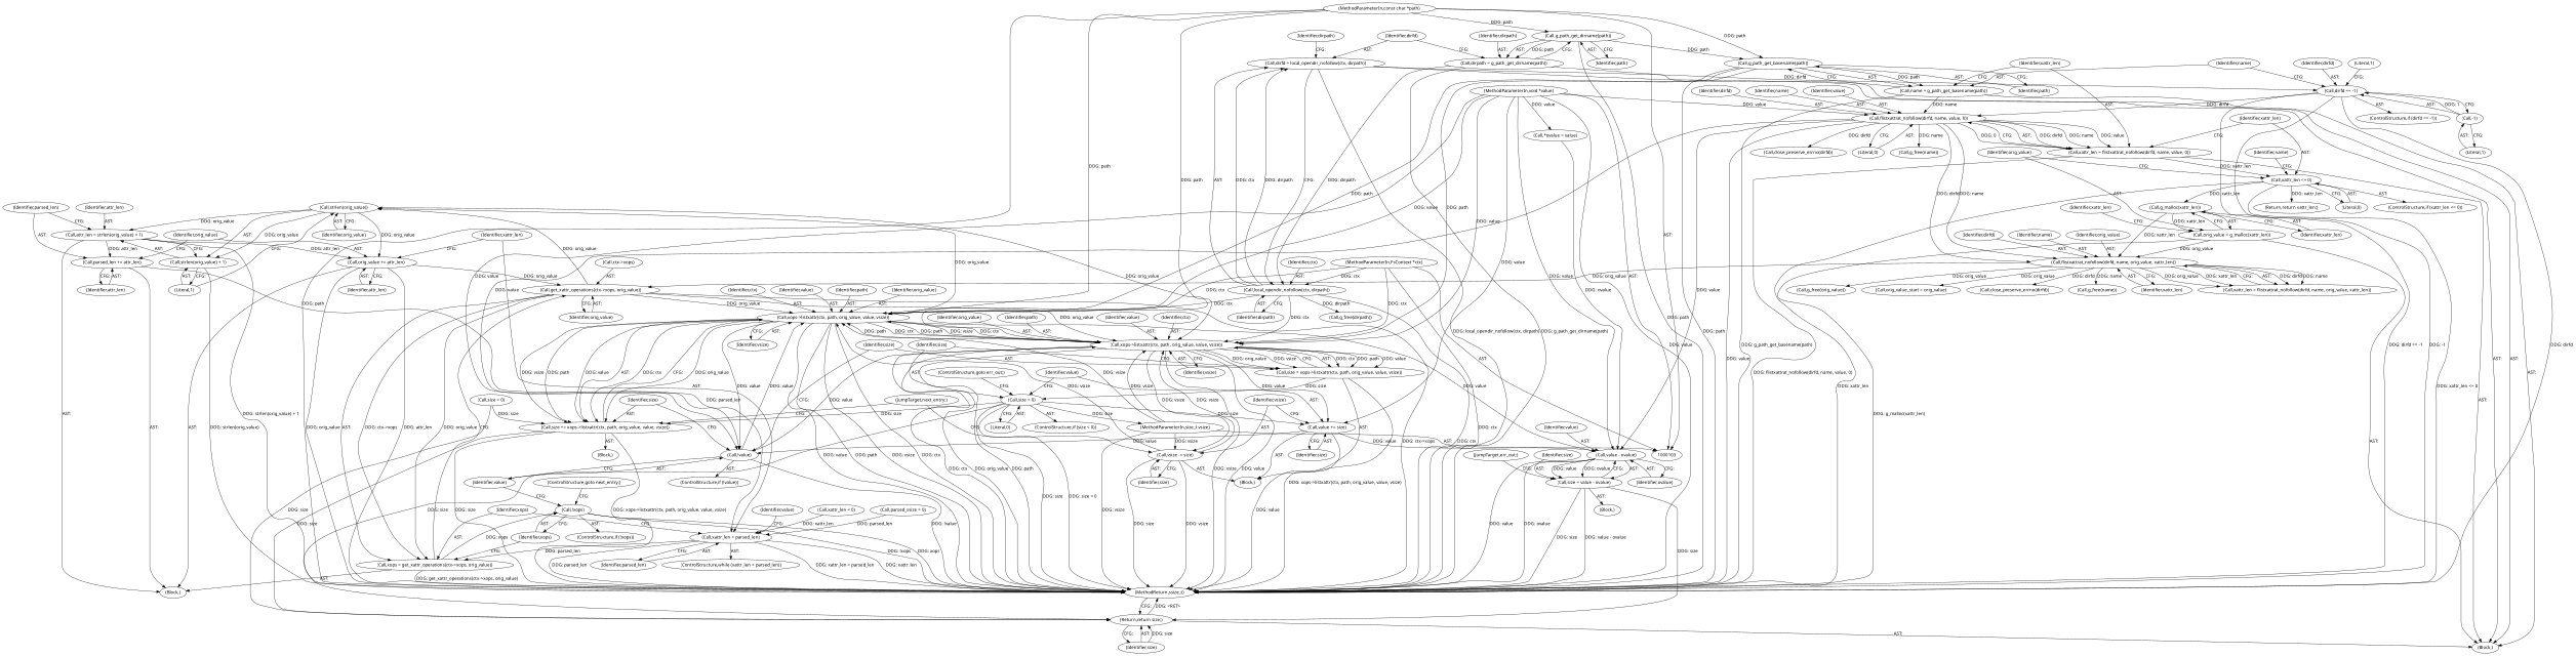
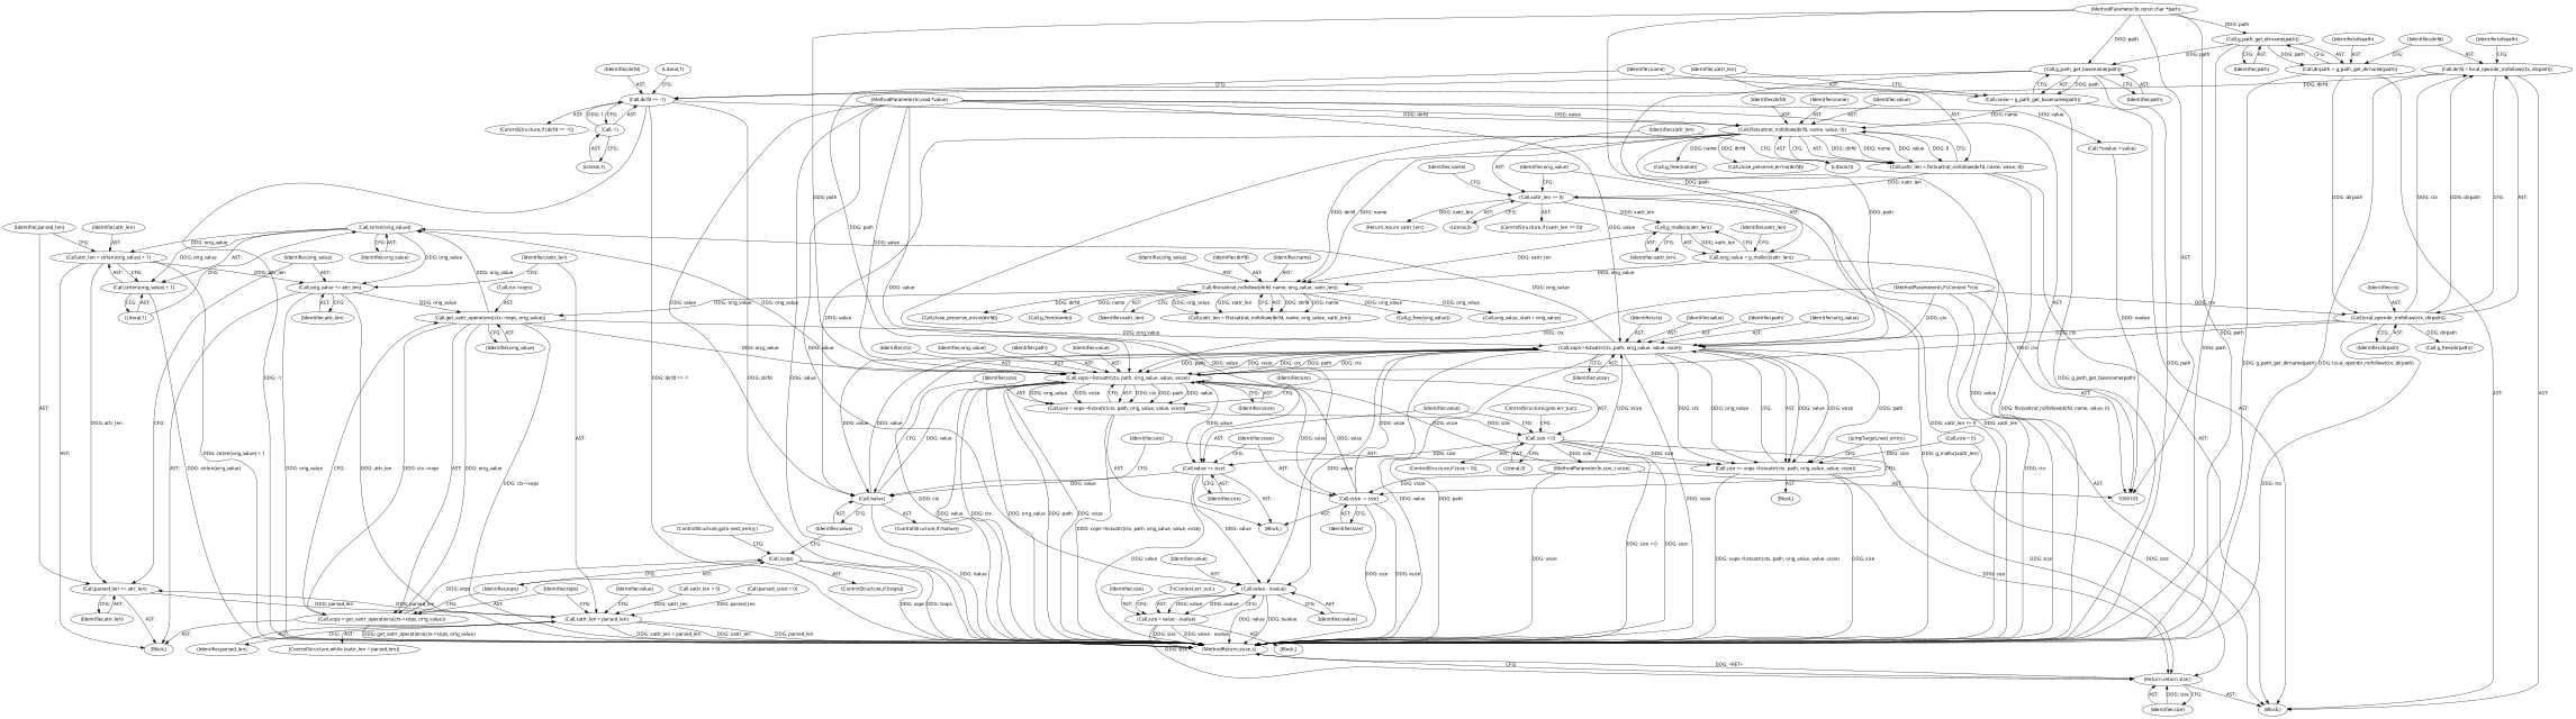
  digraph {
    fontname="Noto Sans"
    node [fontname="Noto Sans"]
    edge [fontname="Noto Sans"]
    n1 [label="(Call,strlen(orig_value))"]
    n2 [label="(Call,orig_value += attr_len)"]
    n3 [label="(Call,attr_len = strlen(orig_value) + 1)"]
    n4 [label="(Call,strlen(orig_value) + 1)"]
    n5 [label="(Identifier,orig_value)"]
    n6 [label="(MethodReturn,ssize_t)"]
    n7 [label="(Call,get_xattr_operations(ctx->xops, orig_value))"]
    n8 [label="(Block,)"]
    n9 [label="(Identifier,attr_len)"]
    n10 [label="(Call,parsed_len += attr_len)"]
    n11 [label="(Literal,1)"]
    n12 [label="(Call,xops->listxattr(ctx, path, orig_value, value, vsize))"]
    n13 [label="(Call,xops->listxattr(ctx, path, orig_value, value, vsize))"]
    n14 [label="(Call,!value)"]
    n15 [label="(Call,size += xops->listxattr(ctx, path, orig_value, value, vsize))"]
    n16 [label="(Call,value - ovalue)"]
    n17 [label="(Identifier,vsize)"]
    n18 [label="(Call,value += size)"]
    n19 [label="(Call,size = xops->listxattr(ctx, path, orig_value, value, vsize))"]
    n20 [label="(Call,vsize -= size)"]
    n21 [label="(Identifier,vsize)"]
    n22 [label="(Identifier,value)"]
    n23 [label="(ControlStructure,if (!value))"]
    n24 [label="(Return,return size;)"]
    n25 [label="(Block,)"]
    n26 [label="(Call,size = value - ovalue)"]
    n27 [label="(Identifier,ovalue)"]
    n28 [label="(Block,)"]
    n29 [label="(Identifier,size)"]
    n30 [label="(Call,size < 0)"]
    n31 [label="(Identifier,size)"]
    n32 [label="(Call,local_opendir_nofollow(ctx, dirpath))"]
    n33 [label="(Call,dirfd = local_opendir_nofollow(ctx, dirpath))"]
    n34 [label="(Call,g_free(dirpath))"]
    n35 [label="(Identifier,dirpath)"]
    n36 [label="(Block,)"]
    n37 [label="(Call,dirfd == -1)"]
    n38 [label="(MethodParameterIn,FsContext *ctx)"]
    1000103
    n40 [label="(Call,dirpath = g_path_get_dirname(path))"]
    n41 [label="(Call,g_path_get_dirname(path))"]
    n42 [label="(Call,g_path_get_basename(path))"]
    n43 [label="(Identifier,path)"]
    n44 [label="(Call,name = g_path_get_basename(path))"]
    n45 [label="(Identifier,path)"]
    n46 [label="(MethodParameterIn,const char *path)"]
    n47 [label="(Call,flistxattrat_nofollow(dirfd, name, value, 0))"]
    n48 [label="(Call,xops = get_xattr_operations(ctx->xops, orig_value))"]
    n49 [label="(Identifier,orig_value)"]
    n50 [label="(Call,!xops)"]
    n51 [label="(Call,xattr_len > parsed_len)"]
    n52 [label="(Identifier,attr_len)"]
    n53 [label="(Call,flistxattrat_nofollow(dirfd, name, orig_value, xattr_len))"]
    n54 [label="(Call,g_free(orig_value))"]
    n55 [label="(Call,orig_value_start = orig_value)"]
    n56 [label="(Call,close_preserve_errno(dirfd))"]
    n57 [label="(Call,g_free(name))"]
    n58 [label="(Identifier,xattr_len)"]
    n59 [label="(Call,xattr_len = flistxattrat_nofollow(dirfd, name, orig_value, xattr_len))"]
    n60 [label="(Call,xattr_len = flistxattrat_nofollow(dirfd, name, value, 0))"]
    n61 [label="(Call,g_free(name))"]
    n62 [label="(Call,close_preserve_errno(dirfd))"]
    n63 [label="(Literal,0)"]
    n64 [label="(Call,xattr_len <= 0)"]
    n65 [label="(Call,-1)"]
    n66 [label="(ControlStructure,if (dirfd == -1))"]
    n67 [label="(Literal,1)"]
    n68 [label="(MethodParameterIn,void *value)"]
    n69 [label="(Call,*ovalue = value)"]
    n70 [label="(Call,orig_value = g_malloc(xattr_len))"]
    n71 [label="(Call,g_malloc(xattr_len))"]
    n72 [label="(Identifier,xattr_len)"]
    n73 [label="(Literal,0)"]
    n74 [label="(ControlStructure,if (xattr_len <= 0))"]
    n75 [label="(Return,return xattr_len;)"]
    n76 [label="(Literal,0)"]
    n77 [label="(ControlStructure,if (size < 0))"]
    n78 [label="(MethodParameterIn,size_t vsize)"]
    n79 [label="(Identifier,size)"]
    n80 [label="(ControlStructure,while (xattr_len > parsed_len))"]
    n81 [label="(Identifier,parsed_len)"]
    n82 [label="(Identifier,xops)"]
    n83 [label="(ControlStructure,if (!xops))"]
    n84 [label="(Block,)"]
    n85 [label="(Identifier,name)"]
    n86 [label="(Identifier,dirfd)"]
    n87 [label="(Identifier,value)"]
    n88 [label="(JumpTarget,next_entry:)"]
    n89 [label="(Identifier,xattr_len)"]
    n90 [label="(Identifier,name)"]
    n91 [label="(Identifier,xattr_len)"]
    n92 [label="(Identifier,dirfd)"]
    n93 [label="(Identifier,orig_value)"]
    n94 [label="(Identifier,name)"]
    n95 [label="(Identifier,orig_value)"]
    n96 [label="(ControlStructure,goto err_out;)"]
    n97 [label="(Identifier,dirfd)"]
    n98 [label="(Literal,1)"]
    n99 [label="(Identifier,value)"]
    n100 [label="(Identifier,xops)"]
    n101 [label="(Identifier,ctx)"]
    n102 [label="(Identifier,dirpath)"]
    n103 [label="(Identifier,size)"]
    n104 [label="(Identifier,orig_value)"]
    n105 [label="(Call,ctx->xops)"]
    n106 [label="(Identifier,size)"]
    n107 [label="(Identifier,size)"]
    n108 [label="(Identifier,size)"]
    n109 [label="(Identifier,path)"]
    n110 [label="(Identifier,name)"]
    n111 [label="(Identifier,value)"]
    n112 [label="(Identifier,orig_value)"]
    n113 [label="(Call,xattr_len < 0)"]
    n114 [label="(ControlStructure,goto next_entry;)"]
    n115 [label="(Identifier,xattr_len)"]
    n116 [label="(Call,parsed_ssize = 0)"]
    n117 [label="(Identifier,dirpath)"]
    n118 [label="(Identifier,ctx)"]
    n119 [label="(Identifier,value)"]
    n120 [label="(Call,size = 0)"]
    n121 [label="(Identifier,orig_value)"]
    n122 [label="(Identifier,ctx)"]
    n123 [label="(Identifier,path)"]
    n124 [label="(Identifier,vsize)"]
    n125 [label="(Identifier,value)"]
    n126 [label="(Identifier,xattr_len)"]
-   n127 [label="(JumpTarget,err_out:)"]
+   n127 [label="(FsContext,err_out:)"]
    n128 [label="(Identifier,parsed_len)"]
    n129 [label="(Identifier,dirfd)"]
    n130 [label="(Identifier,attr_len)"]
    n131 [label="(Identifier,value)"]
    n1 -> n2 [label="DDG: orig_value"]
    n1 -> n3 [label="DDG: orig_value"]
    n1 -> n4 [label="AST: "]
    n1 -> n4 [label="DDG: orig_value"]
    n1 -> n5 [label="CFG: "]
    n2 -> n6 [label="DDG: attr_len"]
    n2 -> n6 [label="DDG: orig_value"]
    n2 -> n7 [label="DDG: orig_value"]
    n2 -> n8 [label="AST: "]
    n2 -> n9 [label="CFG: "]
    n3 -> n2 [label="DDG: attr_len"]
    n3 -> n4 [label="CFG: "]
    n3 -> n6 [label="DDG: strlen(orig_value) + 1"]
    n3 -> n8 [label="AST: "]
    n3 -> n10 [label="DDG: attr_len"]
    n4 -> n3 [label="AST: "]
    n4 -> n6 [label="DDG: strlen(orig_value)"]
    n4 -> n11 [label="CFG: "]
    n5 -> n1 [label="AST: "]
    n6 -> n24 [label="CFG: "]
    n7 -> n1 [label="DDG: orig_value"]
    n7 -> n6 [label="DDG: ctx->xops"]
    n7 -> n12 [label="DDG: orig_value"]
    n7 -> n13 [label="DDG: orig_value"]
    n7 -> n48 [label="AST: "]
    n7 -> n48 [label="DDG: ctx->xops"]
    n7 -> n48 [label="DDG: orig_value"]
    n7 -> n49 [label="CFG: "]
    n9 -> n2 [label="AST: "]
    n10 -> n8 [label="AST: "]
    n10 -> n51 [label="DDG: parsed_len"]
    n10 -> n52 [label="CFG: "]
    n11 -> n1 [label="CFG: "]
    n11 -> n4 [label="AST: "]
    n12 -> n1 [label="DDG: orig_value"]
    n12 -> n6 [label="DDG: vsize"]
    n12 -> n6 [label="DDG: ctx"]
    n12 -> n6 [label="DDG: value"]
    n12 -> n6 [label="DDG: path"]
    n12 -> n13 [label="DDG: ctx"]
    n12 -> n13 [label="DDG: path"]
    n12 -> n13 [label="DDG: vsize"]
    n12 -> n14 [label="DDG: value"]
    n12 -> n15 [label="AST: "]
    n12 -> n15 [label="DDG: path"]
    n12 -> n15 [label="DDG: value"]
    n12 -> n15 [label="DDG: vsize"]
    n12 -> n15 [label="DDG: ctx"]
    n12 -> n15 [label="DDG: orig_value"]
    n12 -> n16 [label="DDG: value"]
    n12 -> n17 [label="CFG: "]
    n13 -> n1 [label="DDG: orig_value"]
    n13 -> n6 [label="DDG: vsize"]
    n13 -> n6 [label="DDG: value"]
    n13 -> n6 [label="DDG: ctx"]
    n13 -> n6 [label="DDG: orig_value"]
    n13 -> n6 [label="DDG: path"]
    n13 -> n12 [label="DDG: ctx"]
    n13 -> n12 [label="DDG: path"]
    n13 -> n18 [label="DDG: value"]
    n13 -> n19 [label="AST: "]
    n13 -> n19 [label="DDG: ctx"]
    n13 -> n19 [label="DDG: path"]
    n13 -> n19 [label="DDG: value"]
    n13 -> n19 [label="DDG: orig_value"]
    n13 -> n19 [label="DDG: vsize"]
    n13 -> n20 [label="DDG: vsize"]
    n13 -> n21 [label="CFG: "]
    n14 -> n6 [label="DDG: !value"]
    n14 -> n12 [label="DDG: value"]
    n14 -> n13 [label="DDG: value"]
    n14 -> n22 [label="CFG: "]
    n14 -> n23 [label="AST: "]
    n15 -> n6 [label="DDG: size"]
    n15 -> n6 [label="DDG: xops->listxattr(ctx, path, orig_value, value, vsize)"]
    n15 -> n12 [label="CFG: "]
    n15 -> n24 [label="DDG: size"]
    n15 -> n25 [label="AST: "]
    n16 -> n6 [label="DDG: value"]
    n16 -> n6 [label="DDG: ovalue"]
    n16 -> n26 [label="AST: "]
    n16 -> n26 [label="DDG: value"]
    n16 -> n26 [label="DDG: ovalue"]
    n16 -> n27 [label="CFG: "]
    n17 -> n12 [label="AST: "]
    n18 -> n6 [label="DDG: value"]
    n18 -> n14 [label="DDG: value"]
    n18 -> n16 [label="DDG: value"]
    n18 -> n28 [label="AST: "]
    n18 -> n29 [label="CFG: "]
    n19 -> n6 [label="DDG: xops->listxattr(ctx, path, orig_value, value, vsize)"]
    n19 -> n13 [label="CFG: "]
    n19 -> n28 [label="AST: "]
    n19 -> n30 [label="DDG: size"]
    n20 -> n6 [label="DDG: vsize"]
    n20 -> n6 [label="DDG: size"]
    n20 -> n12 [label="DDG: vsize"]
    n20 -> n13 [label="DDG: vsize"]
    n20 -> n28 [label="AST: "]
    n20 -> n31 [label="CFG: "]
    n21 -> n13 [label="AST: "]
    n22 -> n14 [label="AST: "]
    n22 -> n50 [label="CFG: "]
    n24 -> n6 [label="DDG: <RET>"]
    n24 -> n36 [label="AST: "]
    n24 -> n79 [label="CFG: "]
    n26 -> n6 [label="DDG: value - ovalue"]
    n26 -> n6 [label="DDG: size"]
    n26 -> n16 [label="CFG: "]
    n26 -> n24 [label="DDG: size"]
    n26 -> n84 [label="AST: "]
    n27 -> n16 [label="AST: "]
    n29 -> n18 [label="AST: "]
    n30 -> n6 [label="DDG: size < 0"]
    n30 -> n6 [label="DDG: size"]
    n30 -> n15 [label="DDG: size"]
    n30 -> n18 [label="DDG: size"]
    n30 -> n24 [label="DDG: size"]
    n30 -> n76 [label="CFG: "]
    n30 -> n77 [label="AST: "]
    n30 -> n78 [label="DDG: size"]
    n31 -> n20 [label="AST: "]
    n32 -> n6 [label="DDG: ctx"]
    n32 -> n12 [label="DDG: ctx"]
    n32 -> n13 [label="DDG: ctx"]
    n32 -> n33 [label="AST: "]
    n32 -> n33 [label="DDG: ctx"]
    n32 -> n33 [label="DDG: dirpath"]
    n32 -> n34 [label="DDG: dirpath"]
    n32 -> n35 [label="CFG: "]
    n33 -> n6 [label="DDG: local_opendir_nofollow(ctx, dirpath)"]
    n33 -> n32 [label="CFG: "]
    n33 -> n36 [label="AST: "]
    n33 -> n37 [label="DDG: dirfd"]
    n35 -> n32 [label="AST: "]
    n37 -> n6 [label="DDG: dirfd"]
    n37 -> n6 [label="DDG: dirfd == -1"]
    n37 -> n6 [label="DDG: -1"]
    n37 -> n47 [label="DDG: dirfd"]
    n37 -> n65 [label="CFG: "]
    n37 -> n66 [label="AST: "]
    n38 -> n6 [label="DDG: ctx"]
    n38 -> n12 [label="DDG: ctx"]
    n38 -> n13 [label="DDG: ctx"]
    n38 -> n32 [label="DDG: ctx"]
    n38 -> 1000103 [label="AST: "]
    n40 -> n6 [label="DDG: g_path_get_dirname(path)"]
    n40 -> n32 [label="DDG: dirpath"]
    n40 -> n36 [label="AST: "]
    n40 -> n41 [label="CFG: "]
    n41 -> n6 [label="DDG: path"]
    n41 -> n40 [label="AST: "]
    n41 -> n40 [label="DDG: path"]
    n41 -> n42 [label="DDG: path"]
    n41 -> n43 [label="CFG: "]
    n42 -> n6 [label="DDG: path"]
    n42 -> n12 [label="DDG: path"]
    n42 -> n13 [label="DDG: path"]
    n42 -> n44 [label="AST: "]
    n42 -> n44 [label="DDG: path"]
    n42 -> n45 [label="CFG: "]
    n43 -> n41 [label="AST: "]
    n44 -> n6 [label="DDG: g_path_get_basename(path)"]
    n44 -> n36 [label="AST: "]
    n44 -> n42 [label="CFG: "]
    n44 -> n47 [label="DDG: name"]
    n45 -> n42 [label="AST: "]
    n46 -> n6 [label="DDG: path"]
    n46 -> n12 [label="DDG: path"]
    n46 -> n13 [label="DDG: path"]
    n46 -> 1000103 [label="AST: "]
    n46 -> n41 [label="DDG: path"]
    n46 -> n42 [label="DDG: path"]
    n47 -> n6 [label="DDG: value"]
    n47 -> n14 [label="DDG: value"]
    n47 -> n16 [label="DDG: value"]
    n47 -> n53 [label="DDG: dirfd"]
    n47 -> n53 [label="DDG: name"]
    n47 -> n60 [label="AST: "]
    n47 -> n60 [label="DDG: dirfd"]
    n47 -> n60 [label="DDG: name"]
    n47 -> n60 [label="DDG: value"]
    n47 -> n60 [label="DDG: 0"]
    n47 -> n61 [label="DDG: name"]
    n47 -> n62 [label="DDG: dirfd"]
    n47 -> n63 [label="CFG: "]
    n48 -> n6 [label="DDG: get_xattr_operations(ctx->xops, orig_value)"]
    n48 -> n7 [label="CFG: "]
    n48 -> n8 [label="AST: "]
    n48 -> n50 [label="DDG: xops"]
    n49 -> n7 [label="AST: "]
    n50 -> n6 [label="DDG: !xops"]
    n50 -> n6 [label="DDG: xops"]
    n50 -> n82 [label="CFG: "]
    n50 -> n83 [label="AST: "]
    n51 -> n6 [label="DDG: xattr_len > parsed_len"]
    n51 -> n6 [label="DDG: xattr_len"]
    n51 -> n6 [label="DDG: parsed_len"]
-   n51 -> n48 [label="DDG: parsed_len"]
+   n51 -> n10 [label="DDG: parsed_len"]
    n51 -> n80 [label="AST: "]
    n51 -> n81 [label="CFG: "]
    n52 -> n10 [label="AST: "]
    n53 -> n7 [label="DDG: orig_value"]
    n53 -> n54 [label="DDG: orig_value"]
    n53 -> n55 [label="DDG: orig_value"]
    n53 -> n56 [label="DDG: dirfd"]
    n53 -> n57 [label="DDG: name"]
    n53 -> n58 [label="CFG: "]
    n53 -> n59 [label="AST: "]
    n53 -> n59 [label="DDG: dirfd"]
    n53 -> n59 [label="DDG: name"]
    n53 -> n59 [label="DDG: orig_value"]
    n53 -> n59 [label="DDG: xattr_len"]
    n58 -> n53 [label="AST: "]
    n59 -> n53 [label="CFG: "]
    n60 -> n6 [label="DDG: flistxattrat_nofollow(dirfd, name, value, 0)"]
    n60 -> n36 [label="AST: "]
    n60 -> n47 [label="CFG: "]
    n60 -> n64 [label="DDG: xattr_len"]
    n63 -> n47 [label="AST: "]
    n64 -> n6 [label="DDG: xattr_len"]
    n64 -> n6 [label="DDG: xattr_len <= 0"]
    n64 -> n71 [label="DDG: xattr_len"]
    n64 -> n73 [label="CFG: "]
    n64 -> n74 [label="AST: "]
    n64 -> n75 [label="DDG: xattr_len"]
    n65 -> n37 [label="AST: "]
    n65 -> n37 [label="DDG: 1"]
    n65 -> n67 [label="CFG: "]
    n67 -> n65 [label="AST: "]
    n68 -> n6 [label="DDG: value"]
    n68 -> n12 [label="DDG: value"]
    n68 -> n13 [label="DDG: value"]
    n68 -> n14 [label="DDG: value"]
    n68 -> n16 [label="DDG: value"]
    n68 -> n18 [label="DDG: value"]
    n68 -> 1000103 [label="AST: "]
    n68 -> n47 [label="DDG: value"]
    n68 -> n69 [label="DDG: value"]
-   n69 -> n16 [label="DDG: ovalue"]
+   n69 -> 1000103 [label="DDG: ovalue"]
    n70 -> n6 [label="DDG: g_malloc(xattr_len)"]
    n70 -> n36 [label="AST: "]
    n70 -> n53 [label="DDG: orig_value"]
    n70 -> n71 [label="CFG: "]
    n71 -> n53 [label="DDG: xattr_len"]
    n71 -> n70 [label="AST: "]
    n71 -> n70 [label="DDG: xattr_len"]
    n71 -> n72 [label="CFG: "]
    n72 -> n71 [label="AST: "]
    n73 -> n64 [label="AST: "]
    n76 -> n30 [label="AST: "]
    n78 -> n6 [label="DDG: vsize"]
    n78 -> n12 [label="DDG: vsize"]
    n78 -> n13 [label="DDG: vsize"]
    n78 -> n20 [label="DDG: vsize"]
    n78 -> 1000103 [label="AST: "]
    n79 -> n24 [label="AST: "]
    n79 -> n24 [label="DDG: size"]
    n81 -> n51 [label="AST: "]
    n82 -> n48 [label="CFG: "]
    n82 -> n50 [label="AST: "]
    n85 -> n37 [label="CFG: "]
    n85 -> n44 [label="AST: "]
    n86 -> n47 [label="AST: "]
    n87 -> n18 [label="AST: "]
    n87 -> n30 [label="CFG: "]
    n88 -> n15 [label="CFG: "]
    n88 -> n20 [label="CFG: "]
    n89 -> n70 [label="CFG: "]
    n90 -> n53 [label="AST: "]
    n91 -> n44 [label="CFG: "]
    n91 -> n60 [label="AST: "]
    n92 -> n33 [label="AST: "]
    n92 -> n40 [label="CFG: "]
    n93 -> n64 [label="CFG: "]
    n93 -> n70 [label="AST: "]
    n94 -> n64 [label="CFG: "]
    n95 -> n2 [label="AST: "]
    n95 -> n10 [label="CFG: "]
    n96 -> n30 [label="CFG: "]
    n97 -> n37 [label="AST: "]
    n98 -> n37 [label="CFG: "]
    n99 -> n13 [label="AST: "]
    n100 -> n48 [label="AST: "]
    n100 -> n51 [label="CFG: "]
    n101 -> n13 [label="AST: "]
    n102 -> n33 [label="CFG: "]
    n103 -> n14 [label="CFG: "]
    n103 -> n15 [label="AST: "]
    n104 -> n13 [label="AST: "]
    n105 -> n7 [label="AST: "]
    n106 -> n26 [label="AST: "]
    n107 -> n14 [label="CFG: "]
    n107 -> n19 [label="AST: "]
    n108 -> n19 [label="CFG: "]
    n108 -> n30 [label="AST: "]
    n109 -> n12 [label="AST: "]
    n110 -> n47 [label="AST: "]
    n111 -> n47 [label="AST: "]
    n112 -> n12 [label="AST: "]
    n113 -> n51 [label="DDG: xattr_len"]
    n114 -> n50 [label="CFG: "]
    n115 -> n2 [label="CFG: "]
    n115 -> n51 [label="AST: "]
    n116 -> n51 [label="DDG: parsed_len"]
    n117 -> n40 [label="AST: "]
    n118 -> n32 [label="AST: "]
    n119 -> n51 [label="CFG: "]
    n120 -> n15 [label="DDG: size"]
    n120 -> n24 [label="DDG: size"]
    n121 -> n53 [label="AST: "]
    n122 -> n12 [label="AST: "]
    n123 -> n13 [label="AST: "]
    n124 -> n18 [label="CFG: "]
    n124 -> n20 [label="AST: "]
    n125 -> n16 [label="AST: "]
    n126 -> n60 [label="CFG: "]
    n126 -> n64 [label="AST: "]
    n127 -> n26 [label="CFG: "]
    n128 -> n3 [label="CFG: "]
    n128 -> n10 [label="AST: "]
    n129 -> n53 [label="AST: "]
    n130 -> n3 [label="AST: "]
    n131 -> n12 [label="AST: "]
  }
